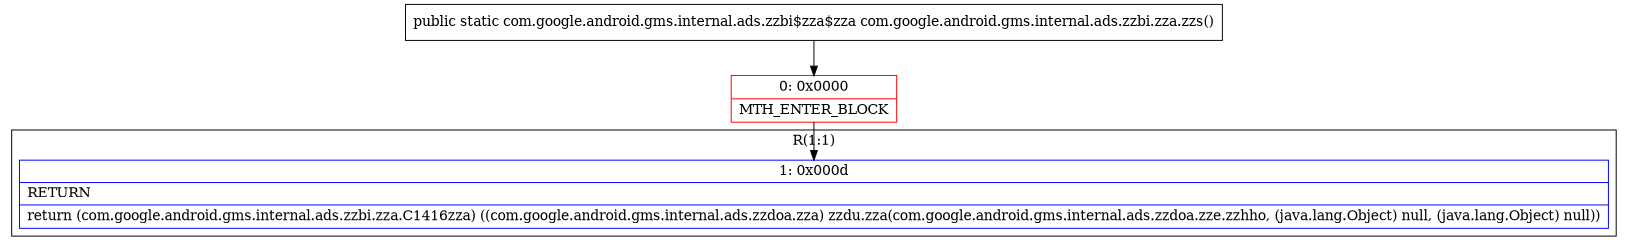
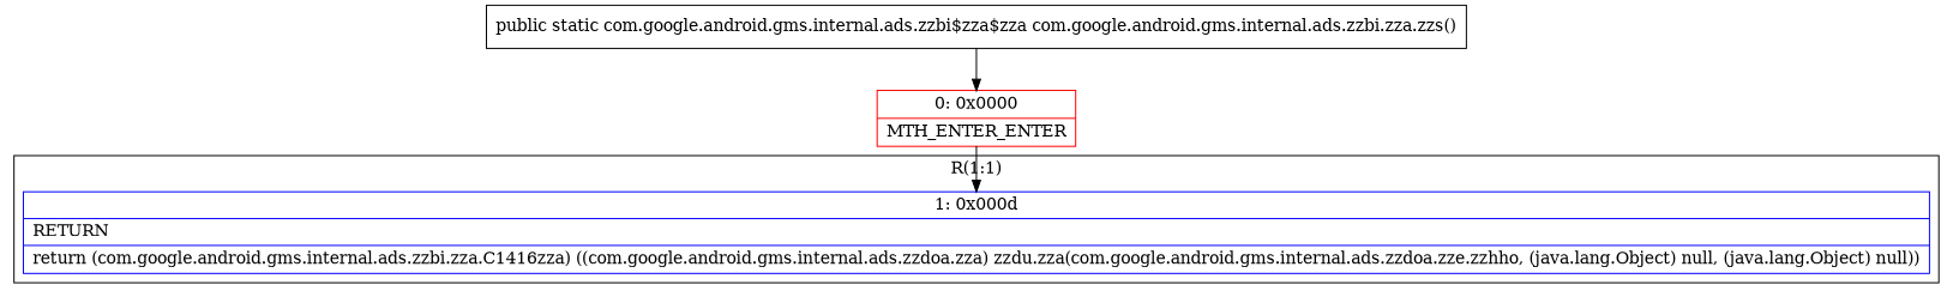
  digraph {
    node [shape=record]
    n1 [color=blue label="{1\:\ 0x000d|RETURN\l|return (com.google.android.gms.internal.ads.zzbi.zza.C1416zza) ((com.google.android.gms.internal.ads.zzdoa.zza) zzdu.zza(com.google.android.gms.internal.ads.zzdoa.zze.zzhho, (java.lang.Object) null, (java.lang.Object) null))\l}"]
-   n2 [color=red label="{0\:\ 0x0000|MTH_ENTER_BLOCK\l}"]
+   n2 [color=red label="{0\:\ 0x0000|MTH_ENTER_ENTER\l}"]
    n3 [label="{public static com.google.android.gms.internal.ads.zzbi$zza$zza com.google.android.gms.internal.ads.zzbi.zza.zzs() }"]
    subgraph cluster_1 {
      label="R(1:1)"
      n1
    }
    n2 -> n1
    n3 -> n2
  }
